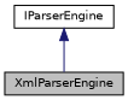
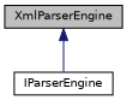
  digraph {
    node [color=black fontname=Helvetica fontsize=10 shape=record style=filled]
    n1 [fillcolor=grey75 fontcolor=black height=0.2 label=XmlParserEngine width=0.4]
    n2 [fillcolor=white height=0.2 label=IParserEngine width=0.4]
-   n2 -> n1 [color=midnightblue dir=back fontname=Helvetica fontsize=10 labelfontname=Helvetica labelfontsize=10 style=solid]
+   n1 -> n2 [color=midnightblue dir=back fontname=Helvetica fontsize=10 labelfontname=Helvetica labelfontsize=10 style=solid]
  }
